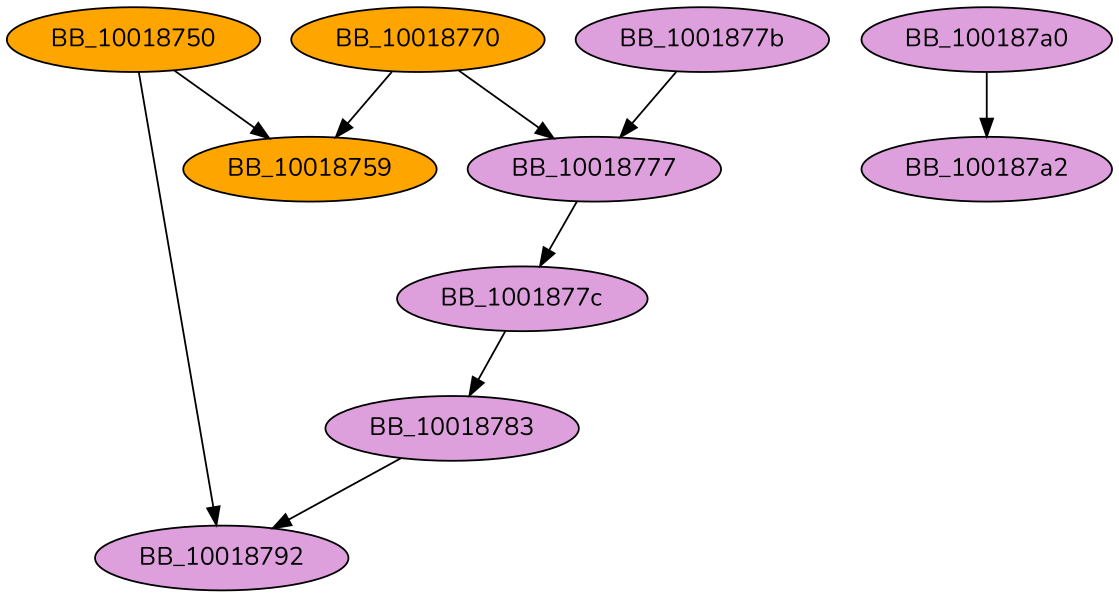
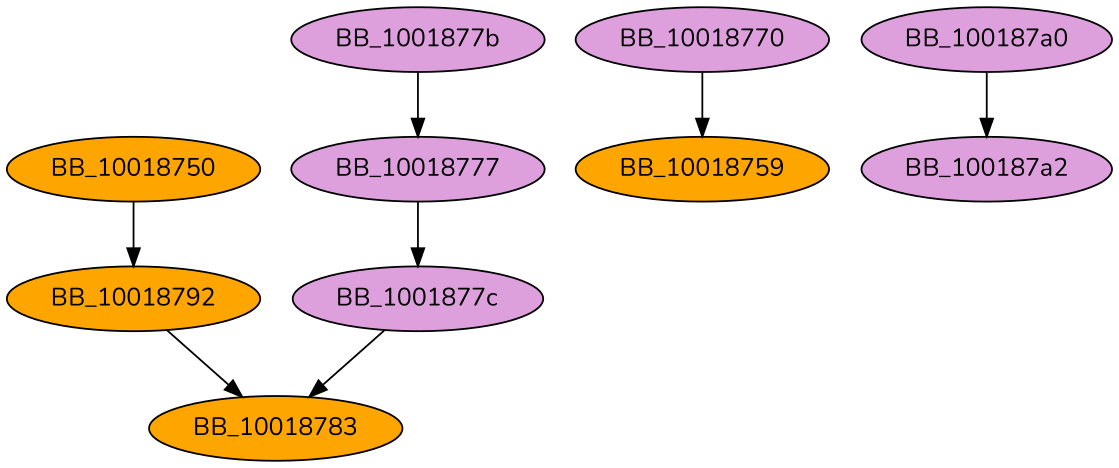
  digraph {
    fontname=Nunito
    node [fillcolor=plum fontname=Nunito style=filled]
    edge [fontname=Nunito]
    BB_10018750 [fillcolor=orange]
    BB_10018759 [fillcolor=orange]
-   BB_10018792
-   BB_10018770 [fillcolor=orange]
+   BB_10018792 [fillcolor=orange]
+   BB_10018770
    BB_10018777
    BB_100187a0
    BB_100187a2
    BB_1001877c
    BB_1001877b
-   BB_10018783
-   BB_10018750 -> BB_10018759
+   BB_10018783 [fillcolor=orange]
    BB_10018750 -> BB_10018792
    BB_10018770 -> BB_10018759
-   BB_10018770 -> BB_10018777
    BB_10018777 -> BB_1001877c
    BB_100187a0 -> BB_100187a2
    BB_1001877c -> BB_10018783
    BB_1001877b -> BB_10018777
-   BB_10018783 -> BB_10018792
+   BB_10018792 -> BB_10018783
  }
